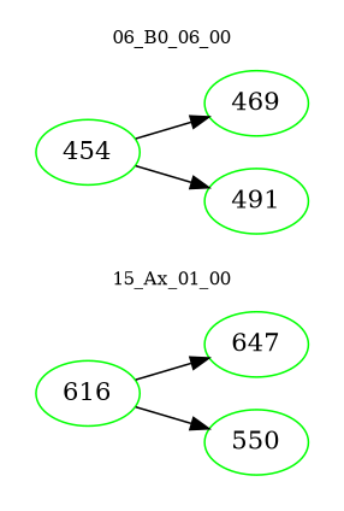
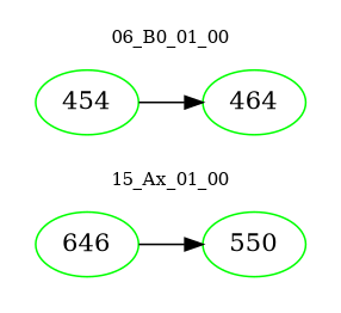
  digraph {
    rankdir=LR
    node [color=green]
    edge [color=black]
-   n1 [label=616]
+   n1 [label=646]
    n2 [label=550]
-   n3 [label=647]
    n4 [label=454]
-   n5 [label=491]
-   n6 [label=469]
+   n6 [label=464]
    subgraph cluster_1 {
      color=white
      fontsize=10
      label="15_Ax_01_00"
      n1
      n2
-     n3
    }
    subgraph cluster_2 {
      color=white
      fontsize=10
-     label="06_B0_06_00"
+     label="06_B0_01_00"
      n4
-     n5
      n6
    }
    n1 -> n2
-   n1 -> n3
-   n4 -> n5
    n4 -> n6
  }
